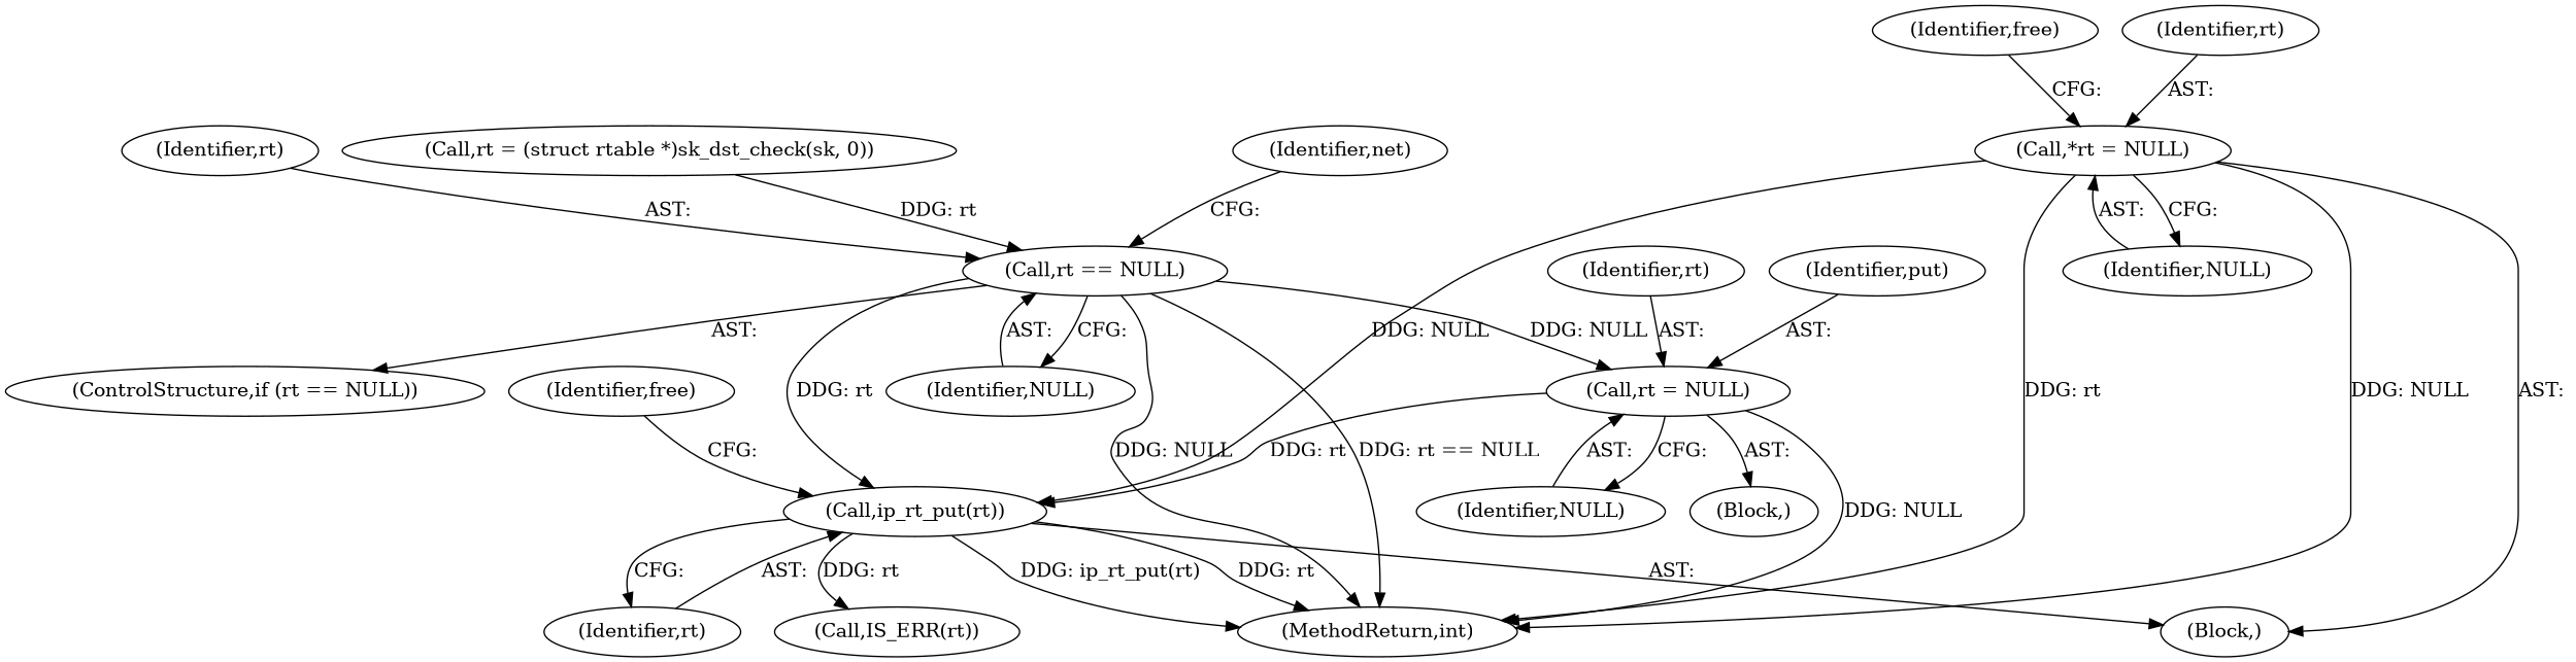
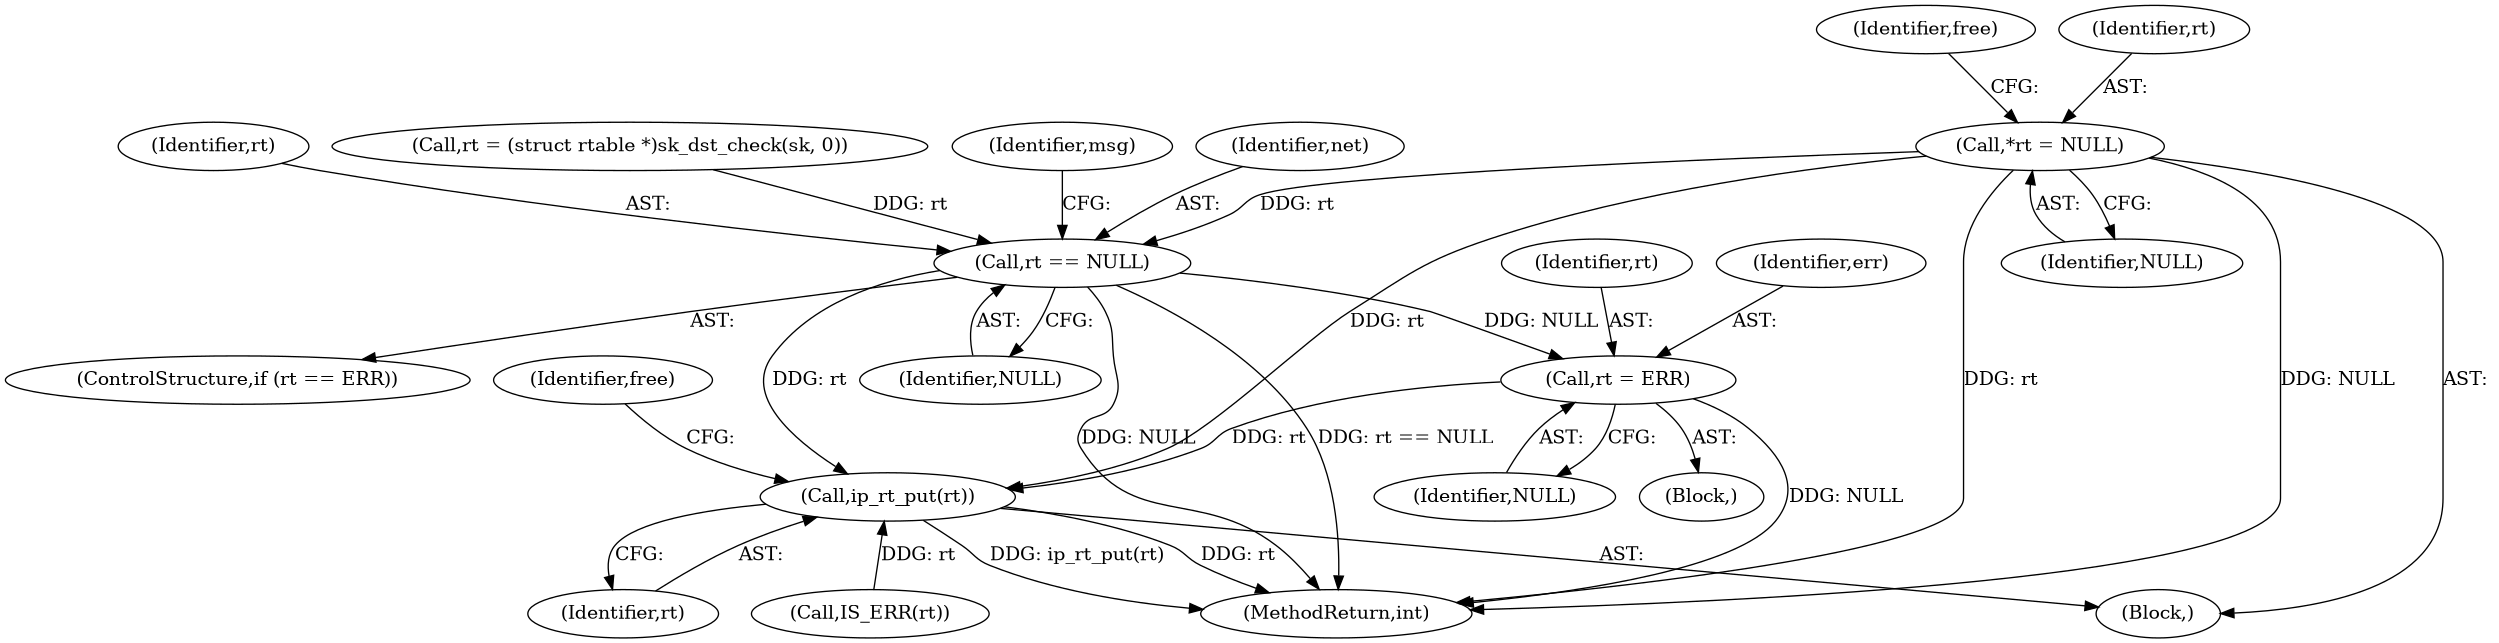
  digraph {
    n1 [label="(Call,*rt = NULL)"]
    n2 [label="(Call,rt == NULL)"]
    n3 [label="(Call,ip_rt_put(rt))"]
    n4 [label="(Block,)"]
    n5 [label="(Identifier,NULL)"]
    n6 [label="(MethodReturn,int)"]
-   n7 [label="(Call,rt = NULL)"]
+   n7 [label="(Call,rt = ERR)"]
    n8 [label="(Identifier,NULL)"]
-   n9 [label="(ControlStructure,if (rt == NULL))"]
+   n9 [label="(ControlStructure,if (rt == ERR))"]
    n10 [label="(Identifier,rt)"]
    n11 [label="(Block,)"]
    n12 [label="(Identifier,NULL)"]
    n13 [label="(Identifier,free)"]
    n14 [label="(Identifier,net)"]
-   n15 [label="(Identifier,put)"]
+   n15 [label="(Identifier,err)"]
    n16 [label="(Identifier,free)"]
    n17 [label="(Identifier,rt)"]
    n18 [label="(Identifier,rt)"]
    n19 [label="(Call,IS_ERR(rt))"]
    n20 [label="(Call,rt = (struct rtable *)sk_dst_check(sk, 0))"]
+   n21 [label="(Identifier,msg)"]
    n22 [label="(Identifier,rt)"]
-   n1 -> n3 [label="DDG: NULL"]
+   n1 -> n2 [label="DDG: rt"]
+   n1 -> n3 [label="DDG: rt"]
    n1 -> n4 [label="AST: "]
    n1 -> n5 [label="CFG: "]
    n1 -> n6 [label="DDG: rt"]
    n1 -> n6 [label="DDG: NULL"]
    n2 -> n3 [label="DDG: rt"]
    n2 -> n6 [label="DDG: NULL"]
    n2 -> n6 [label="DDG: rt == NULL"]
    n2 -> n7 [label="DDG: NULL"]
    n2 -> n8 [label="CFG: "]
    n2 -> n9 [label="AST: "]
    n3 -> n4 [label="AST: "]
    n3 -> n6 [label="DDG: rt"]
    n3 -> n6 [label="DDG: ip_rt_put(rt)"]
    n3 -> n10 [label="CFG: "]
    n5 -> n1 [label="AST: "]
    n7 -> n3 [label="DDG: rt"]
    n7 -> n6 [label="DDG: NULL"]
    n7 -> n11 [label="AST: "]
    n7 -> n12 [label="CFG: "]
    n8 -> n2 [label="AST: "]
    n10 -> n3 [label="AST: "]
    n12 -> n7 [label="AST: "]
    n13 -> n3 [label="CFG: "]
-   n14 -> n2 [label="CFG: "]
+   n14 -> n2 [label="AST: "]
    n15 -> n7 [label="AST: "]
    n16 -> n1 [label="CFG: "]
    n17 -> n2 [label="AST: "]
    n18 -> n7 [label="AST: "]
-   n3 -> n19 [label="DDG: rt"]
+   n19 -> n3 [label="DDG: rt"]
    n20 -> n2 [label="DDG: rt"]
+   n21 -> n2 [label="CFG: "]
    n22 -> n1 [label="AST: "]
  }
